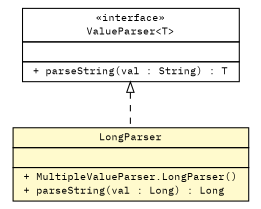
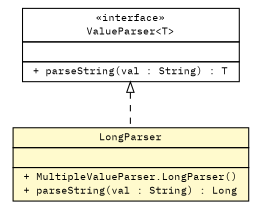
  digraph {
    nodesep=0.25
    ranksep=0.5
    fontname="IBM Plex Mono"
    node [fontcolor=black fontname="IBM Plex Mono" fontsize=10.0 shape=plaintext]
-   n1 [label=<<table title="com.vectorprint.configuration.parameters.MultipleValueParser.LongParser" border="0" cellborder="1" cellspacing="0" cellpadding="2" port="p" bgcolor="lemonChiffon" href="./MultipleValueParser.LongParser.html"> 		<tr><td><table border="0" cellspacing="0" cellpadding="1"> <tr><td align="center" balign="center"> LongParser </td></tr> 		</table></td></tr> 		<tr><td><table border="0" cellspacing="0" cellpadding="1"> <tr><td align="left" balign="left">  </td></tr> 		</table></td></tr> 		<tr><td><table border="0" cellspacing="0" cellpadding="1"> <tr><td align="left" balign="left"> + MultipleValueParser.LongParser() </td></tr> <tr><td align="left" balign="left"> + parseString(val : Long) : Long </td></tr> 		</table></td></tr> 		</table>>]
+   n1 [label=<<table title="com.vectorprint.configuration.parameters.MultipleValueParser.LongParser" border="0" cellborder="1" cellspacing="0" cellpadding="2" port="p" bgcolor="lemonChiffon" href="./MultipleValueParser.LongParser.html"> 		<tr><td><table border="0" cellspacing="0" cellpadding="1"> <tr><td align="center" balign="center"> LongParser </td></tr> 		</table></td></tr> 		<tr><td><table border="0" cellspacing="0" cellpadding="1"> <tr><td align="left" balign="left">  </td></tr> 		</table></td></tr> 		<tr><td><table border="0" cellspacing="0" cellpadding="1"> <tr><td align="left" balign="left"> + MultipleValueParser.LongParser() </td></tr> <tr><td align="left" balign="left"> + parseString(val : String) : Long </td></tr> 		</table></td></tr> 		</table>>]
    n2 [label=<<table title="com.vectorprint.configuration.parameters.ValueParser" border="0" cellborder="1" cellspacing="0" cellpadding="2" port="p" href="./ValueParser.html"> 		<tr><td><table border="0" cellspacing="0" cellpadding="1"> <tr><td align="center" balign="center"> &#171;interface&#187; </td></tr> <tr><td align="center" balign="center"> ValueParser&lt;T&gt; </td></tr> 		</table></td></tr> 		<tr><td><table border="0" cellspacing="0" cellpadding="1"> <tr><td align="left" balign="left">  </td></tr> 		</table></td></tr> 		<tr><td><table border="0" cellspacing="0" cellpadding="1"> <tr><td align="left" balign="left"> + parseString(val : String) : T </td></tr> 		</table></td></tr> 		</table>>]
    n2 -> n1 [arrowtail=empty dir=back fontname="IBM Plex Mono" fontsize=10 headport=p labelfontname=Helvetica labelfontsize=10 style=dashed tailport=p]
  }
